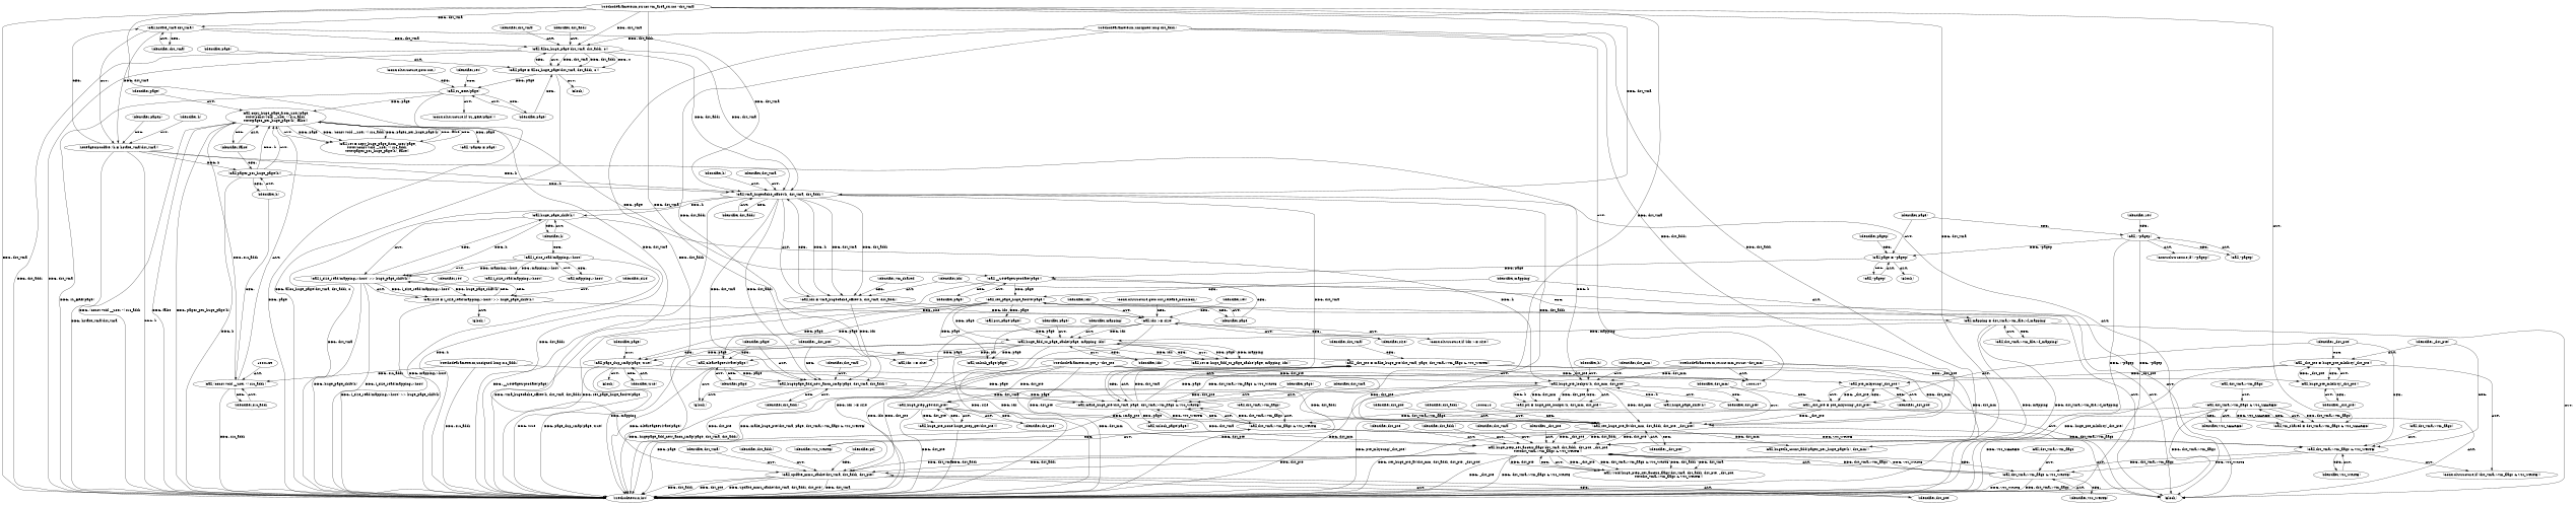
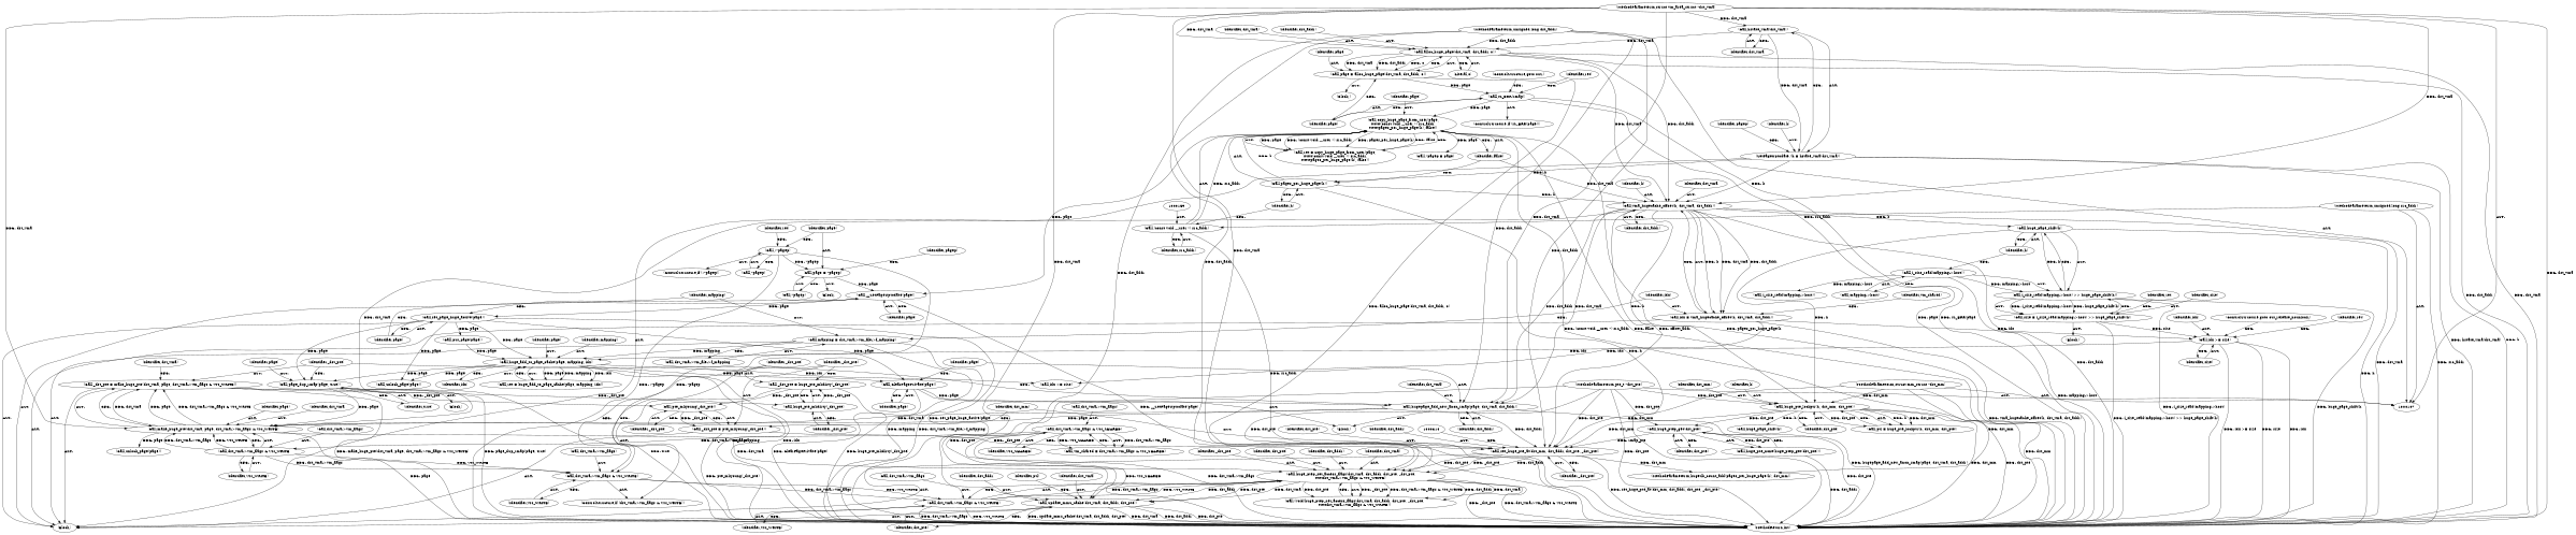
  digraph {
    n1 [label="(Call,update_mmu_cache(dst_vma, dst_addr, dst_pte))"]
    n2 [label="(MethodReturn,int)"]
    n3 [label="(Identifier,dst_pte)"]
    n4 [label="(Block,)"]
    n5 [label="(Call,huge_ptep_set_access_flags(dst_vma, dst_addr, dst_pte, _dst_pte,\n\t\t\t\t\tdst_vma->vm_flags & VM_WRITE))"]
    n6 [label="(Call,dst_vma->vm_flags & VM_WRITE)"]
    n7 [label="(Call,(void)huge_ptep_set_access_flags(dst_vma, dst_addr, dst_pte, _dst_pte,\n\t\t\t\t\tdst_vma->vm_flags & VM_WRITE))"]
    n8 [label="(Identifier,VM_WRITE)"]
    n9 [label="(Call,make_huge_pte(dst_vma, page, dst_vma->vm_flags & VM_WRITE))"]
    n10 [label="(Call,dst_vma->vm_flags & VM_WRITE)"]
    n11 [label="(Call,_dst_pte = make_huge_pte(dst_vma, page, dst_vma->vm_flags & VM_WRITE))"]
    n12 [label="(Call,unlock_page(page))"]
    n13 [label="(Call,dst_vma->vm_flags & VM_WRITE)"]
    n14 [label="(Identifier,VM_WRITE)"]
    n15 [label="(Call,pte_mkyoung(_dst_pte))"]
    n16 [label="(Call,huge_pte_mkdirty(_dst_pte))"]
    n17 [label="(Call,hugepage_add_new_anon_rmap(page, dst_vma, dst_addr))"]
    n18 [label="(Call,set_huge_pte_at(dst_mm, dst_addr, dst_pte, _dst_pte))"]
    n19 [label="(Block,)"]
    n20 [label="(Identifier,dst_addr)"]
    n21 [label="(Identifier,_dst_pte)"]
-   n22 [label="(Call,hugetlb_count_add(pages_per_huge_page(h), dst_mm))"]
+   n22 [label="(MethodParameterIn,hugetlb_count_add(pages_per_huge_page(h), dst_mm))"]
    n23 [label="(Call,ClearPagePrivate(page))"]
    n24 [label="(Identifier,page)"]
    n25 [label="(Call,set_page_huge_active(page))"]
    n26 [label="(Call,huge_add_to_page_cache(page, mapping, idx))"]
    n27 [label="(Call,page_dup_rmap(page, true))"]
    n28 [label="(Call,unlock_page(page))"]
    n29 [label="(Identifier,page)"]
    n30 [label="(Call,put_page(page))"]
    n31 [label="(Identifier,idx)"]
    n32 [label="(Call,ret = huge_add_to_page_cache(page, mapping, idx))"]
    n33 [label="(Call,idx >= size)"]
    n34 [label="(Block,)"]
    n35 [label="(Identifier,true)"]
    n36 [label="(Call,__SetPageUptodate(page))"]
    n37 [label="(Identifier,page)"]
    n38 [label="(Call,copy_huge_page_from_user(page,\n\t\t\t\t\t\t(const void __user *) src_addr,\n\t\t\t\t\t\tpages_per_huge_page(h), false))"]
    n39 [label="(Identifier,false)"]
    n40 [label="(Call,ret = copy_huge_page_from_user(page,\n\t\t\t\t\t\t(const void __user *) src_addr,\n\t\t\t\t\t\tpages_per_huge_page(h), false))"]
    n41 [label="(Call,*pagep = page)"]
    n42 [label="(Call,pages_per_huge_page(h))"]
-   n43 [label="(Call,IS_ERR(page))"]
+   n43 [label="(Call,IS_ERR(rmap))"]
    n44 [label="(ControlStructure,if (IS_ERR(page)))"]
    n45 [label="(Identifier,page)"]
    n46 [label="(Call,page = alloc_huge_page(dst_vma, dst_addr, 0))"]
    n47 [label="(Call,alloc_huge_page(dst_vma, dst_addr, 0))"]
    n48 [label="(Block,)"]
    n49 [label="(Call,vma_hugecache_offset(h, dst_vma, dst_addr))"]
+   n50 [label="(Literal,0)"]
    n51 [label="(Call,idx = vma_hugecache_offset(h, dst_vma, dst_addr))"]
    n52 [label="(Call,huge_page_shift(h))"]
    n53 [label="(Call,huge_pte_lockptr(h, dst_mm, dst_pte))"]
    n54 [label="(Identifier,dst_addr)"]
    n55 [label="(Call,hstate_vma(dst_vma))"]
    n56 [label="(SetPageUptodate,*h = hstate_vma(dst_vma))"]
    n57 [label="(Identifier,dst_vma)"]
    n58 [label="(MethodParameterIn,struct vm_area_struct *dst_vma)"]
    1000107
    n60 [label="(MethodParameterIn,unsigned long dst_addr)"]
    n61 [label="(Call,(const void __user *) src_addr)"]
    n62 [label="(Identifier,src_addr)"]
    n63 [label="(MethodParameterIn,unsigned long src_addr)"]
    n64 [label="(Identifier,h)"]
    n65 [label="(Call,page = *pagep)"]
    n66 [label="(Call,*pagep)"]
    n67 [label="(Block,)"]
    n68 [label="(Call,!*pagep)"]
    n69 [label="(ControlStructure,if (!*pagep))"]
    n70 [label="(Call,*pagep)"]
    n71 [label="(Call,mapping = dst_vma->vm_file->f_mapping)"]
    n72 [label="(Call,dst_vma->vm_file->f_mapping)"]
    n73 [label="(Call,idx >= size)"]
-   n74 [label="(ControlStructure,if (idx >= size))"]
    n75 [label="(Identifier,size)"]
    n76 [label="(Call,i_size_read(mapping->host) >> huge_page_shift(h))"]
    n77 [label="(Identifier,h)"]
    n78 [label="(Call,huge_ptep_get(dst_pte))"]
    n79 [label="(Call,huge_page_shift(h))"]
    n80 [label="(Identifier,dst_pte)"]
    n81 [label="(Call,ptl = huge_pte_lockptr(h, dst_mm, dst_pte))"]
    n82 [label="(Call,size = i_size_read(mapping->host) >> huge_page_shift(h))"]
    n83 [label="(Block,)"]
    n84 [label="(Call,i_size_read(mapping->host))"]
    n85 [label="(Call,i_size_read(mapping->host))"]
    n86 [label="(Call,mapping->host)"]
    n87 [label="(ControlStructure,if (dst_vma->vm_flags & VM_WRITE))"]
    n88 [label="(Identifier,VM_WRITE)"]
    n89 [label="(Call,dst_vma->vm_flags & VM_SHARED)"]
    n90 [label="(Identifier,VM_SHARED)"]
    n91 [label="(Call,vm_shared = dst_vma->vm_flags & VM_SHARED)"]
    n92 [label="(Call,huge_pte_none(huge_ptep_get(dst_pte)))"]
    n93 [label="(Identifier,dst_pte)"]
    n94 [label="(MethodParameterIn,struct mm_struct *dst_mm)"]
    n95 [label="(MethodParameterIn,pte_t *dst_pte)"]
    n96 [label="(Call,_dst_pte = pte_mkyoung(_dst_pte))"]
    n97 [label="(Identifier,_dst_pte)"]
    n98 [label="(Call,_dst_pte = huge_pte_mkdirty(_dst_pte))"]
    n99 [label="(Identifier,_dst_pte)"]
    n100 [label="(Identifier,page)"]
    n101 [label="(Identifier,idx)"]
    n102 [label="(Identifier,dst_vma)"]
    n103 [label="(Identifier,mapping)"]
    n104 [label="(Identifier,mapping)"]
    n105 [label="(Identifier,page)"]
    n106 [label="(Identifier,dst_vma)"]
    n107 [label="(Identifier,idx)"]
    n108 [label="(Identifier,dst_vma)"]
    n109 [label="(Identifier,page)"]
    n110 [label="(Identifier,pagep)"]
    n111 [label="(Identifier,page)"]
    n112 [label="(Identifier,dst_addr)"]
    n113 [label="(Identifier,dst_mm)"]
    n114 [label="(Identifier,vm_shared)"]
    n115 [label="(Call,dst_vma->vm_flags)"]
    n116 [label="(Identifier,dst_pte)"]
    n117 [label="(Identifier,ret)"]
    n118 [label="(Identifier,dst_vma)"]
    n119 [label="(Identifier,h)"]
    n120 [label="(Identifier,ret)"]
    n121 [label="(Identifier,page)"]
    n122 [label="(ControlStructure,goto out_release_nounlock;)"]
    n123 [label="(Identifier,pagep)"]
    n124 [label="(Identifier,h)"]
    n125 [label="(Identifier,dst_pte)"]
    n126 [label="(Identifier,h)"]
    n127 [label="(Identifier,dst_addr)"]
    n128 [label="(Call,dst_vma->vm_flags)"]
    n129 [label="(Call,dst_vma->vm_flags)"]
    n130 [label="(Identifier,dst_vma)"]
    n131 [label="(Identifier,dst_addr)"]
    n132 [label="(ControlStructure,goto out;)"]
    n133 [label="(Identifier,page)"]
    n134 [label="(Identifier,dst_vma)"]
    n135 [label="(Identifier,dst_addr)"]
    n136 [label="(Identifier,ret)"]
    n137 [label="(Identifier,ptl)"]
    n138 [label="(Identifier,_dst_pte)"]
    n139 [label="(Identifier,_dst_pte)"]
    n140 [label="(Identifier,size)"]
    n141 [label="(Identifier,dst_mm)"]
    n142 [label="(Identifier,page)"]
    n143 [label="(Identifier,dst_vma)"]
    n144 [label="(Identifier,_dst_pte)"]
    n145 [label="(Identifier,_dst_pte)"]
    n146 [label="(Call,dst_vma->vm_flags)"]
    n147 [label="(Identifier,ret)"]
    1000159
    1000314
    n1 -> n2 [label="DDG: dst_addr"]
    n1 -> n2 [label="DDG: dst_pte"]
    n1 -> n2 [label="DDG: update_mmu_cache(dst_vma, dst_addr, dst_pte)"]
    n1 -> n2 [label="DDG: dst_vma"]
    n1 -> n3 [label="CFG: "]
    n1 -> n4 [label="AST: "]
    n3 -> n1 [label="AST: "]
    n5 -> n1 [label="DDG: dst_vma"]
    n5 -> n1 [label="DDG: dst_addr"]
    n5 -> n1 [label="DDG: dst_pte"]
    n5 -> n2 [label="DDG: _dst_pte"]
    n5 -> n2 [label="DDG: dst_vma->vm_flags & VM_WRITE"]
    n5 -> n6 [label="CFG: "]
    n5 -> n7 [label="AST: "]
    n5 -> n7 [label="DDG: _dst_pte"]
    n5 -> n7 [label="DDG: dst_vma->vm_flags & VM_WRITE"]
    n5 -> n7 [label="DDG: dst_addr"]
    n5 -> n7 [label="DDG: dst_vma"]
    n5 -> n7 [label="DDG: dst_pte"]
    n6 -> n2 [label="DDG: VM_WRITE"]
    n6 -> n2 [label="DDG: dst_vma->vm_flags"]
    n6 -> n5 [label="AST: "]
    n6 -> n5 [label="DDG: dst_vma->vm_flags"]
    n6 -> n5 [label="DDG: VM_WRITE"]
    n6 -> n8 [label="CFG: "]
    n7 -> n5 [label="CFG: "]
    n8 -> n6 [label="AST: "]
    n9 -> n2 [label="DDG: page"]
    n9 -> n5 [label="DDG: dst_vma"]
    n9 -> n10 [label="CFG: "]
    n9 -> n11 [label="AST: "]
    n9 -> n11 [label="DDG: dst_vma"]
    n9 -> n11 [label="DDG: page"]
    n9 -> n11 [label="DDG: dst_vma->vm_flags & VM_WRITE"]
    n9 -> n12 [label="DDG: page"]
    n10 -> n9 [label="AST: "]
    n10 -> n9 [label="DDG: dst_vma->vm_flags"]
    n10 -> n9 [label="DDG: VM_WRITE"]
    n10 -> n13 [label="DDG: dst_vma->vm_flags"]
    n10 -> n13 [label="DDG: VM_WRITE"]
    n10 -> n14 [label="CFG: "]
    n11 -> n2 [label="DDG: make_huge_pte(dst_vma, page, dst_vma->vm_flags & VM_WRITE)"]
    n11 -> n4 [label="AST: "]
    n11 -> n9 [label="CFG: "]
    n11 -> n15 [label="DDG: _dst_pte"]
    n11 -> n16 [label="DDG: _dst_pte"]
    n13 -> n6 [label="DDG: dst_vma->vm_flags"]
    n13 -> n6 [label="DDG: VM_WRITE"]
    n13 -> n87 [label="AST: "]
    n13 -> n88 [label="CFG: "]
    n14 -> n10 [label="AST: "]
    n15 -> n96 [label="AST: "]
    n15 -> n96 [label="DDG: _dst_pte"]
    n15 -> n97 [label="CFG: "]
    n16 -> n98 [label="AST: "]
    n16 -> n98 [label="DDG: _dst_pte"]
    n16 -> n99 [label="CFG: "]
    n17 -> n2 [label="DDG: hugepage_add_new_anon_rmap(page, dst_vma, dst_addr)"]
    n17 -> n9 [label="DDG: dst_vma"]
    n17 -> n9 [label="DDG: page"]
    n17 -> n18 [label="DDG: dst_addr"]
    n17 -> n19 [label="AST: "]
    n17 -> n20 [label="CFG: "]
    n18 -> n2 [label="DDG: set_huge_pte_at(dst_mm, dst_addr, dst_pte, _dst_pte)"]
    n18 -> n4 [label="AST: "]
    n18 -> n5 [label="DDG: dst_addr"]
    n18 -> n5 [label="DDG: dst_pte"]
    n18 -> n5 [label="DDG: _dst_pte"]
    n18 -> n21 [label="CFG: "]
    n18 -> n22 [label="DDG: dst_mm"]
    n20 -> n17 [label="AST: "]
    n21 -> n18 [label="AST: "]
    n23 -> n2 [label="DDG: ClearPagePrivate(page)"]
    n23 -> n17 [label="DDG: page"]
    n23 -> n19 [label="AST: "]
    n23 -> n24 [label="CFG: "]
    n24 -> n23 [label="AST: "]
    n25 -> n2 [label="DDG: set_page_huge_active(page)"]
    n25 -> n4 [label="AST: "]
    n25 -> n23 [label="DDG: page"]
    n25 -> n26 [label="DDG: page"]
    n25 -> n27 [label="DDG: page"]
    n25 -> n28 [label="DDG: page"]
    n25 -> n29 [label="CFG: "]
    n25 -> n30 [label="DDG: page"]
    n26 -> n2 [label="DDG: mapping"]
    n26 -> n2 [label="DDG: idx"]
    n26 -> n23 [label="DDG: page"]
    n26 -> n27 [label="DDG: page"]
    n26 -> n28 [label="DDG: page"]
    n26 -> n31 [label="CFG: "]
    n26 -> n32 [label="AST: "]
    n26 -> n32 [label="DDG: page"]
    n26 -> n32 [label="DDG: mapping"]
    n26 -> n32 [label="DDG: idx"]
    n26 -> n33 [label="DDG: idx"]
    n27 -> n2 [label="DDG: true"]
    n27 -> n2 [label="DDG: page_dup_rmap(page, true)"]
    n27 -> n9 [label="DDG: page"]
    n27 -> n34 [label="AST: "]
    n27 -> n35 [label="CFG: "]
    n29 -> n25 [label="AST: "]
    n29 -> n36 [label="CFG: "]
    n30 -> n26 [label="DDG: page"]
    n31 -> n26 [label="AST: "]
    n32 -> n26 [label="CFG: "]
    n35 -> n27 [label="AST: "]
    n36 -> n2 [label="DDG: __SetPageUptodate(page)"]
    n36 -> n4 [label="AST: "]
    n36 -> n25 [label="DDG: page"]
    n36 -> n37 [label="CFG: "]
    n37 -> n36 [label="AST: "]
    n38 -> n2 [label="DDG: (const void __user *) src_addr"]
    n38 -> n2 [label="DDG: false"]
    n38 -> n2 [label="DDG: pages_per_huge_page(h)"]
    n38 -> n36 [label="DDG: page"]
    n38 -> n39 [label="CFG: "]
    n38 -> n40 [label="AST: "]
    n38 -> n40 [label="DDG: page"]
    n38 -> n40 [label="DDG: (const void __user *) src_addr"]
    n38 -> n40 [label="DDG: pages_per_huge_page(h)"]
    n38 -> n40 [label="DDG: false"]
    n38 -> n41 [label="DDG: page"]
    n39 -> n38 [label="AST: "]
    n39 -> n42 [label="CFG: "]
    n40 -> n38 [label="CFG: "]
    n42 -> n2 [label="DDG: h"]
    n42 -> n38 [label="AST: "]
    n42 -> n38 [label="DDG: h"]
    n42 -> n49 [label="DDG: h"]
    n42 -> n64 [label="CFG: "]
    n43 -> n2 [label="DDG: IS_ERR(page)"]
    n43 -> n2 [label="DDG: page"]
    n43 -> n38 [label="DDG: page"]
    n43 -> n44 [label="AST: "]
    n43 -> n45 [label="CFG: "]
    n45 -> n43 [label="AST: "]
    n45 -> n46 [label="CFG: "]
    n46 -> n2 [label="DDG: alloc_huge_page(dst_vma, dst_addr, 0)"]
    n46 -> n43 [label="DDG: page"]
    n46 -> n47 [label="CFG: "]
    n46 -> n48 [label="AST: "]
    n47 -> n2 [label="DDG: dst_addr"]
    n47 -> n2 [label="DDG: dst_vma"]
    n47 -> n46 [label="AST: "]
    n47 -> n46 [label="DDG: dst_vma"]
    n47 -> n46 [label="DDG: dst_addr"]
    n47 -> n46 [label="DDG: 0"]
    n47 -> n49 [label="DDG: dst_vma"]
    n47 -> n49 [label="DDG: dst_addr"]
+   n47 -> n50 [label="CFG: "]
    n49 -> n2 [label="DDG: dst_addr"]
    n49 -> n2 [label="DDG: dst_vma"]
    n49 -> n9 [label="DDG: dst_vma"]
    n49 -> n17 [label="DDG: dst_vma"]
    n49 -> n17 [label="DDG: dst_addr"]
-   n49 -> n18 [label="DDG: dst_addr"]
+   n49 -> n18 [label="DDG: offset_addr"]
    n49 -> n51 [label="AST: "]
    n49 -> n51 [label="DDG: h"]
    n49 -> n51 [label="DDG: dst_vma"]
    n49 -> n51 [label="DDG: dst_addr"]
    n49 -> n52 [label="DDG: h"]
    n49 -> n53 [label="DDG: h"]
    n49 -> n54 [label="CFG: "]
+   n50 -> n47 [label="AST: "]
    n51 -> n2 [label="DDG: vma_hugecache_offset(h, dst_vma, dst_addr)"]
    n51 -> n4 [label="AST: "]
    n51 -> n33 [label="DDG: idx"]
    n51 -> n49 [label="CFG: "]
    n51 -> n73 [label="DDG: idx"]
    n52 -> n2 [label="DDG: h"]
    n52 -> n53 [label="DDG: h"]
    n52 -> n76 [label="AST: "]
    n52 -> n76 [label="DDG: h"]
    n52 -> n77 [label="CFG: "]
    n53 -> n2 [label="DDG: dst_pte"]
    n53 -> n2 [label="DDG: dst_mm"]
    n53 -> n18 [label="DDG: dst_mm"]
    n53 -> n78 [label="DDG: dst_pte"]
    n53 -> n79 [label="DDG: h"]
    n53 -> n80 [label="CFG: "]
    n53 -> n81 [label="AST: "]
    n53 -> n81 [label="DDG: h"]
    n53 -> n81 [label="DDG: dst_mm"]
    n53 -> n81 [label="DDG: dst_pte"]
    n54 -> n49 [label="AST: "]
    n55 -> n47 [label="DDG: dst_vma"]
-   n55 -> n49 [label="DDG: dst_vma"]
+   n39 -> n49 [label="DDG: dst_vma"]
    n55 -> n56 [label="AST: "]
    n55 -> n56 [label="DDG: dst_vma"]
    n55 -> n57 [label="CFG: "]
    n56 -> n2 [label="DDG: hstate_vma(dst_vma)"]
    n56 -> n2 [label="DDG: h"]
    n56 -> n4 [label="AST: "]
    n56 -> n42 [label="DDG: h"]
    n56 -> n49 [label="DDG: h"]
    n56 -> n55 [label="CFG: "]
    n57 -> n55 [label="AST: "]
    n58 -> n1 [label="DDG: dst_vma"]
    n58 -> n2 [label="DDG: dst_vma"]
    n58 -> n5 [label="DDG: dst_vma"]
    n58 -> n9 [label="DDG: dst_vma"]
    n58 -> n17 [label="DDG: dst_vma"]
    n58 -> n47 [label="DDG: dst_vma"]
    n58 -> n49 [label="DDG: dst_vma"]
    n58 -> n55 [label="DDG: dst_vma"]
-   n58 -> n91 [label="AST: "]
+   n58 -> 1000107 [label="AST: "]
    n60 -> n1 [label="DDG: dst_addr"]
    n60 -> n5 [label="DDG: dst_addr"]
    n60 -> n17 [label="DDG: dst_addr"]
    n60 -> n18 [label="DDG: dst_addr"]
    n60 -> n47 [label="DDG: dst_addr"]
    n60 -> 1000107 [label="AST: "]
    n61 -> n2 [label="DDG: src_addr"]
    n61 -> n38 [label="AST: "]
    n61 -> n38 [label="DDG: src_addr"]
    n61 -> n62 [label="CFG: "]
    n62 -> n61 [label="AST: "]
    n63 -> n2 [label="DDG: src_addr"]
    n63 -> 1000107 [label="AST: "]
    n63 -> n61 [label="DDG: src_addr"]
    n64 -> n42 [label="AST: "]
    n64 -> n61 [label="CFG: "]
    n65 -> n36 [label="DDG: page"]
    n65 -> n66 [label="CFG: "]
    n65 -> n67 [label="AST: "]
    n66 -> n65 [label="AST: "]
    n68 -> n2 [label="DDG: !*pagep"]
    n68 -> n2 [label="DDG: *pagep"]
    n68 -> n65 [label="DDG: *pagep"]
    n68 -> n69 [label="AST: "]
    n68 -> n70 [label="CFG: "]
    n70 -> n68 [label="AST: "]
    n71 -> n2 [label="DDG: dst_vma->vm_file->f_mapping"]
    n71 -> n2 [label="DDG: mapping"]
    n71 -> n4 [label="AST: "]
    n71 -> n26 [label="DDG: mapping"]
    n71 -> n72 [label="CFG: "]
    n72 -> n71 [label="AST: "]
    n73 -> n2 [label="DDG: idx >= size"]
    n73 -> n2 [label="DDG: size"]
    n73 -> n2 [label="DDG: idx"]
    n73 -> n26 [label="DDG: idx"]
-   n73 -> n74 [label="AST: "]
    n73 -> n75 [label="CFG: "]
    n75 -> n73 [label="AST: "]
    n76 -> n2 [label="DDG: i_size_read(mapping->host)"]
    n76 -> n2 [label="DDG: huge_page_shift(h)"]
    n76 -> n52 [label="CFG: "]
    n76 -> n82 [label="AST: "]
    n76 -> n82 [label="DDG: i_size_read(mapping->host)"]
    n76 -> n82 [label="DDG: huge_page_shift(h)"]
    n77 -> n52 [label="AST: "]
    n77 -> n84 [label="CFG: "]
    n78 -> n2 [label="DDG: dst_pte"]
    n78 -> n18 [label="DDG: rmap_pte"]
    n78 -> n92 [label="AST: "]
    n78 -> n92 [label="DDG: dst_pte"]
    n78 -> n93 [label="CFG: "]
    n80 -> n53 [label="AST: "]
    n81 -> n53 [label="CFG: "]
    n82 -> n2 [label="DDG: i_size_read(mapping->host) >> huge_page_shift(h)"]
    n82 -> n73 [label="DDG: size"]
    n82 -> n76 [label="CFG: "]
    n82 -> n83 [label="AST: "]
    n84 -> n2 [label="DDG: mapping->host"]
    n84 -> n76 [label="AST: "]
    n84 -> n76 [label="DDG: mapping->host"]
    n84 -> n85 [label="DDG: mapping->host"]
    n84 -> n86 [label="CFG: "]
    n86 -> n84 [label="AST: "]
    n88 -> n13 [label="AST: "]
    n89 -> n2 [label="DDG: VM_SHARED"]
    n89 -> n2 [label="DDG: dst_vma->vm_flags"]
    n89 -> n10 [label="DDG: dst_vma->vm_flags"]
    n89 -> n90 [label="CFG: "]
    n89 -> n91 [label="AST: "]
    n89 -> n91 [label="DDG: dst_vma->vm_flags"]
    n89 -> n91 [label="DDG: VM_SHARED"]
    n90 -> n89 [label="AST: "]
    n91 -> n89 [label="CFG: "]
    n92 -> n2 [label="DDG: dst_addr"]
    n92 -> n78 [label="CFG: "]
    n93 -> n78 [label="AST: "]
    n94 -> n2 [label="DDG: dst_mm"]
    n94 -> n18 [label="DDG: dst_mm"]
    n94 -> n22 [label="DDG: dst_mm"]
    n94 -> n53 [label="DDG: dst_mm"]
    n94 -> 1000107 [label="AST: "]
    n95 -> n1 [label="DDG: dst_pte"]
    n95 -> n2 [label="DDG: dst_pte"]
    n95 -> n5 [label="DDG: dst_pte"]
    n95 -> n18 [label="DDG: dst_pte"]
    n95 -> n53 [label="DDG: dst_pte"]
    n95 -> 1000107 [label="AST: "]
    n95 -> n78 [label="DDG: dst_pte"]
    n96 -> n2 [label="DDG: pte_mkyoung(_dst_pte)"]
    n96 -> n4 [label="AST: "]
    n96 -> n15 [label="CFG: "]
    n96 -> n18 [label="DDG: _dst_pte"]
    n97 -> n15 [label="AST: "]
    n98 -> n2 [label="DDG: huge_pte_mkdirty(_dst_pte)"]
    n98 -> n15 [label="DDG: _dst_pte"]
    n98 -> n16 [label="CFG: "]
    n98 -> n87 [label="AST: "]
    n99 -> n16 [label="AST: "]
    n100 -> n27 [label="AST: "]
    n101 -> n51 [label="AST: "]
    n101 -> n71 [label="CFG: "]
    n102 -> n11 [label="CFG: "]
    n103 -> n25 [label="CFG: "]
    n103 -> n71 [label="AST: "]
    n104 -> n26 [label="AST: "]
    n105 -> n17 [label="AST: "]
    n105 -> n23 [label="CFG: "]
    n106 -> n17 [label="AST: "]
    n107 -> n73 [label="AST: "]
    n108 -> n47 [label="AST: "]
    n109 -> n26 [label="AST: "]
    n110 -> n65 [label="CFG: "]
    n111 -> n9 [label="AST: "]
    n112 -> n47 [label="AST: "]
    n113 -> n18 [label="AST: "]
    n113 -> n96 [label="CFG: "]
    n114 -> n51 [label="CFG: "]
    n115 -> n10 [label="AST: "]
    n116 -> n5 [label="AST: "]
    n117 -> n68 [label="CFG: "]
    n118 -> n9 [label="AST: "]
    n119 -> n53 [label="AST: "]
    n120 -> n82 [label="CFG: "]
    n121 -> n38 [label="AST: "]
    n122 -> n73 [label="CFG: "]
    n123 -> n56 [label="CFG: "]
    n124 -> n56 [label="AST: "]
    n125 -> n18 [label="AST: "]
    n126 -> n49 [label="AST: "]
    n127 -> n5 [label="AST: "]
    n128 -> n89 [label="AST: "]
    n129 -> n13 [label="AST: "]
    n130 -> n1 [label="AST: "]
    n131 -> n18 [label="AST: "]
    n132 -> n43 [label="CFG: "]
    n133 -> n65 [label="AST: "]
    n133 -> n68 [label="CFG: "]
    n134 -> n49 [label="AST: "]
    n135 -> n1 [label="AST: "]
    n136 -> n43 [label="CFG: "]
    n137 -> n1 [label="CFG: "]
    n138 -> n13 [label="CFG: "]
    n138 -> n96 [label="AST: "]
    n138 -> n98 [label="CFG: "]
    n139 -> n13 [label="CFG: "]
    n139 -> n98 [label="AST: "]
    n140 -> n82 [label="AST: "]
    n141 -> n53 [label="AST: "]
    n142 -> n46 [label="AST: "]
    n143 -> n5 [label="AST: "]
    n144 -> n11 [label="AST: "]
    n144 -> n17 [label="CFG: "]
    n144 -> n27 [label="CFG: "]
    n145 -> n5 [label="AST: "]
    n146 -> n6 [label="AST: "]
    n147 -> n73 [label="CFG: "]
    1000159 -> n61 [label="AST: "]
    1000314 -> n18 [label="CFG: "]
  }
